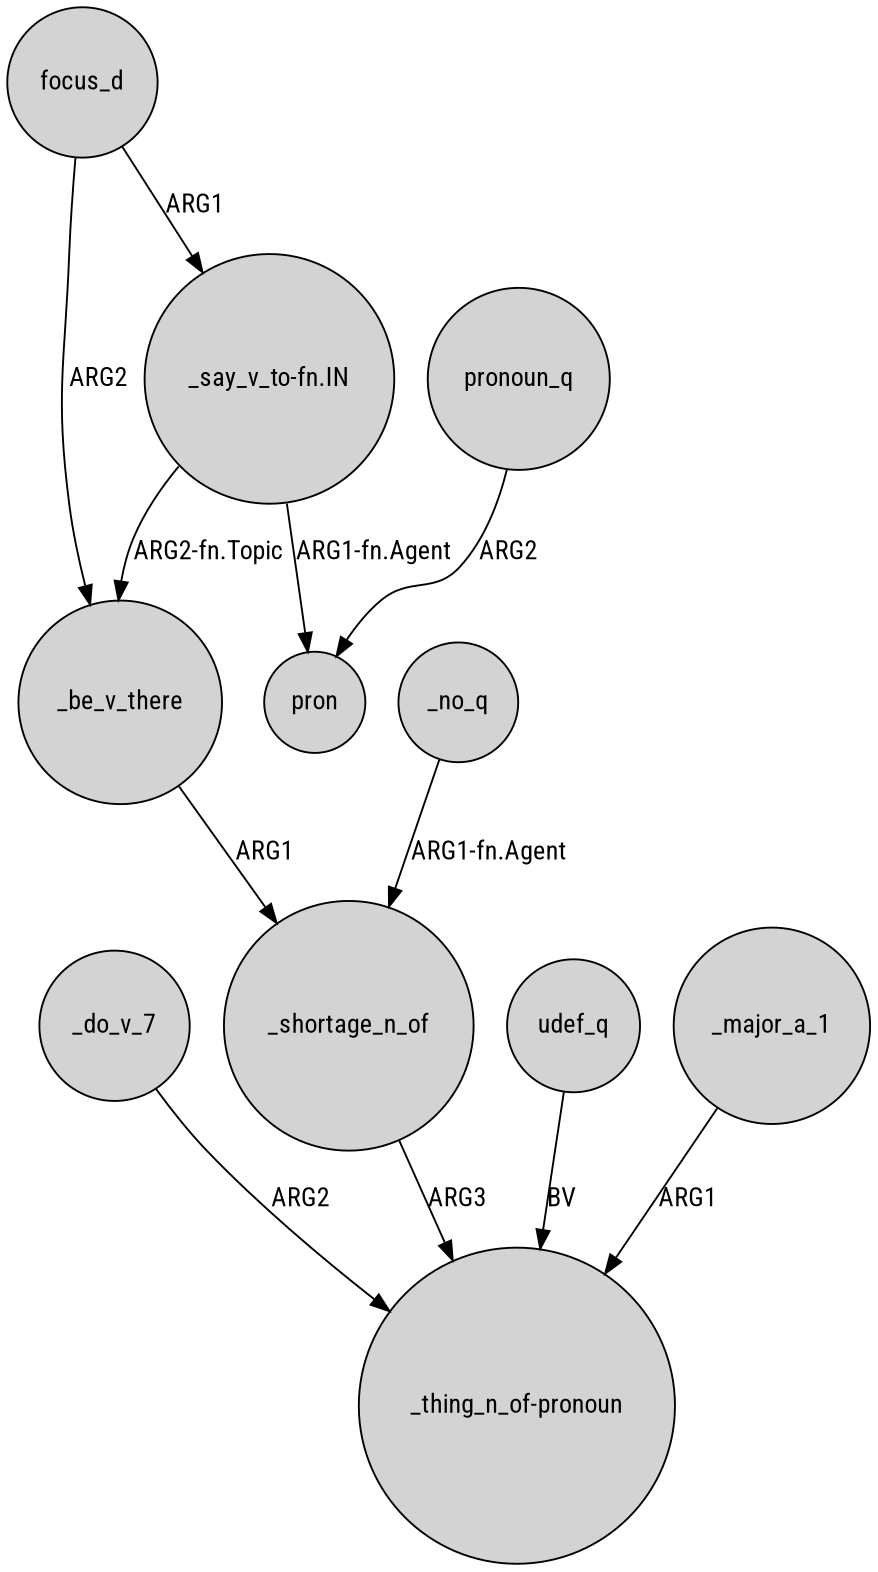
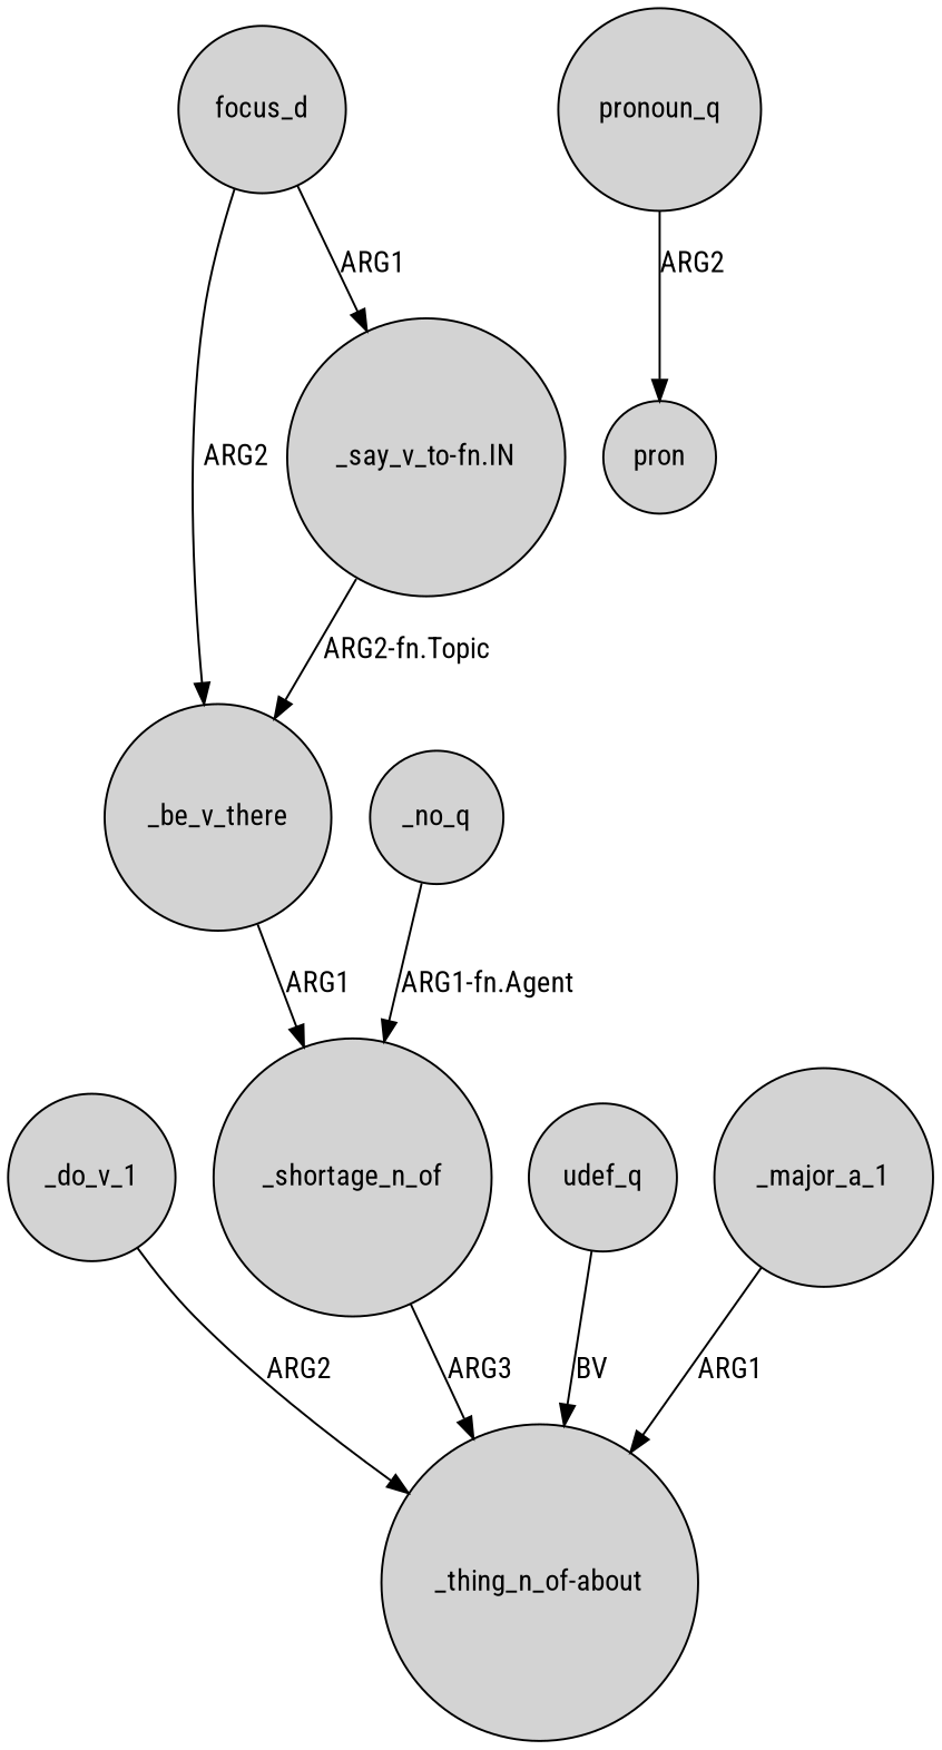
  digraph {
    fontname="Roboto Condensed"
    node [fontname="Roboto Condensed" shape=circle style=filled]
    edge [fontname="Roboto Condensed"]
-   _do_v_1 [label=_do_v_7]
-   "_thing_n_of-about" [label="_thing_n_of-pronoun"]
+   _do_v_1
+   "_thing_n_of-about"
    focus_d
    _be_v_there
    "_say_v_to-fn.IN"
    _shortage_n_of
    pron
    udef_q
    _major_a_1
    _no_q
    pronoun_q
    _do_v_1 -> "_thing_n_of-about" [label=ARG2]
    focus_d -> _be_v_there [label=ARG2]
    focus_d -> "_say_v_to-fn.IN" [label=ARG1]
    _be_v_there -> _shortage_n_of [label=ARG1]
    "_say_v_to-fn.IN" -> _be_v_there [label="ARG2-fn.Topic"]
-   "_say_v_to-fn.IN" -> pron [label="ARG1-fn.Agent"]
    _shortage_n_of -> "_thing_n_of-about" [label=ARG3]
    udef_q -> "_thing_n_of-about" [label=BV]
    _major_a_1 -> "_thing_n_of-about" [label=ARG1]
    _no_q -> _shortage_n_of [label="ARG1-fn.Agent"]
    pronoun_q -> pron [label=ARG2]
  }
